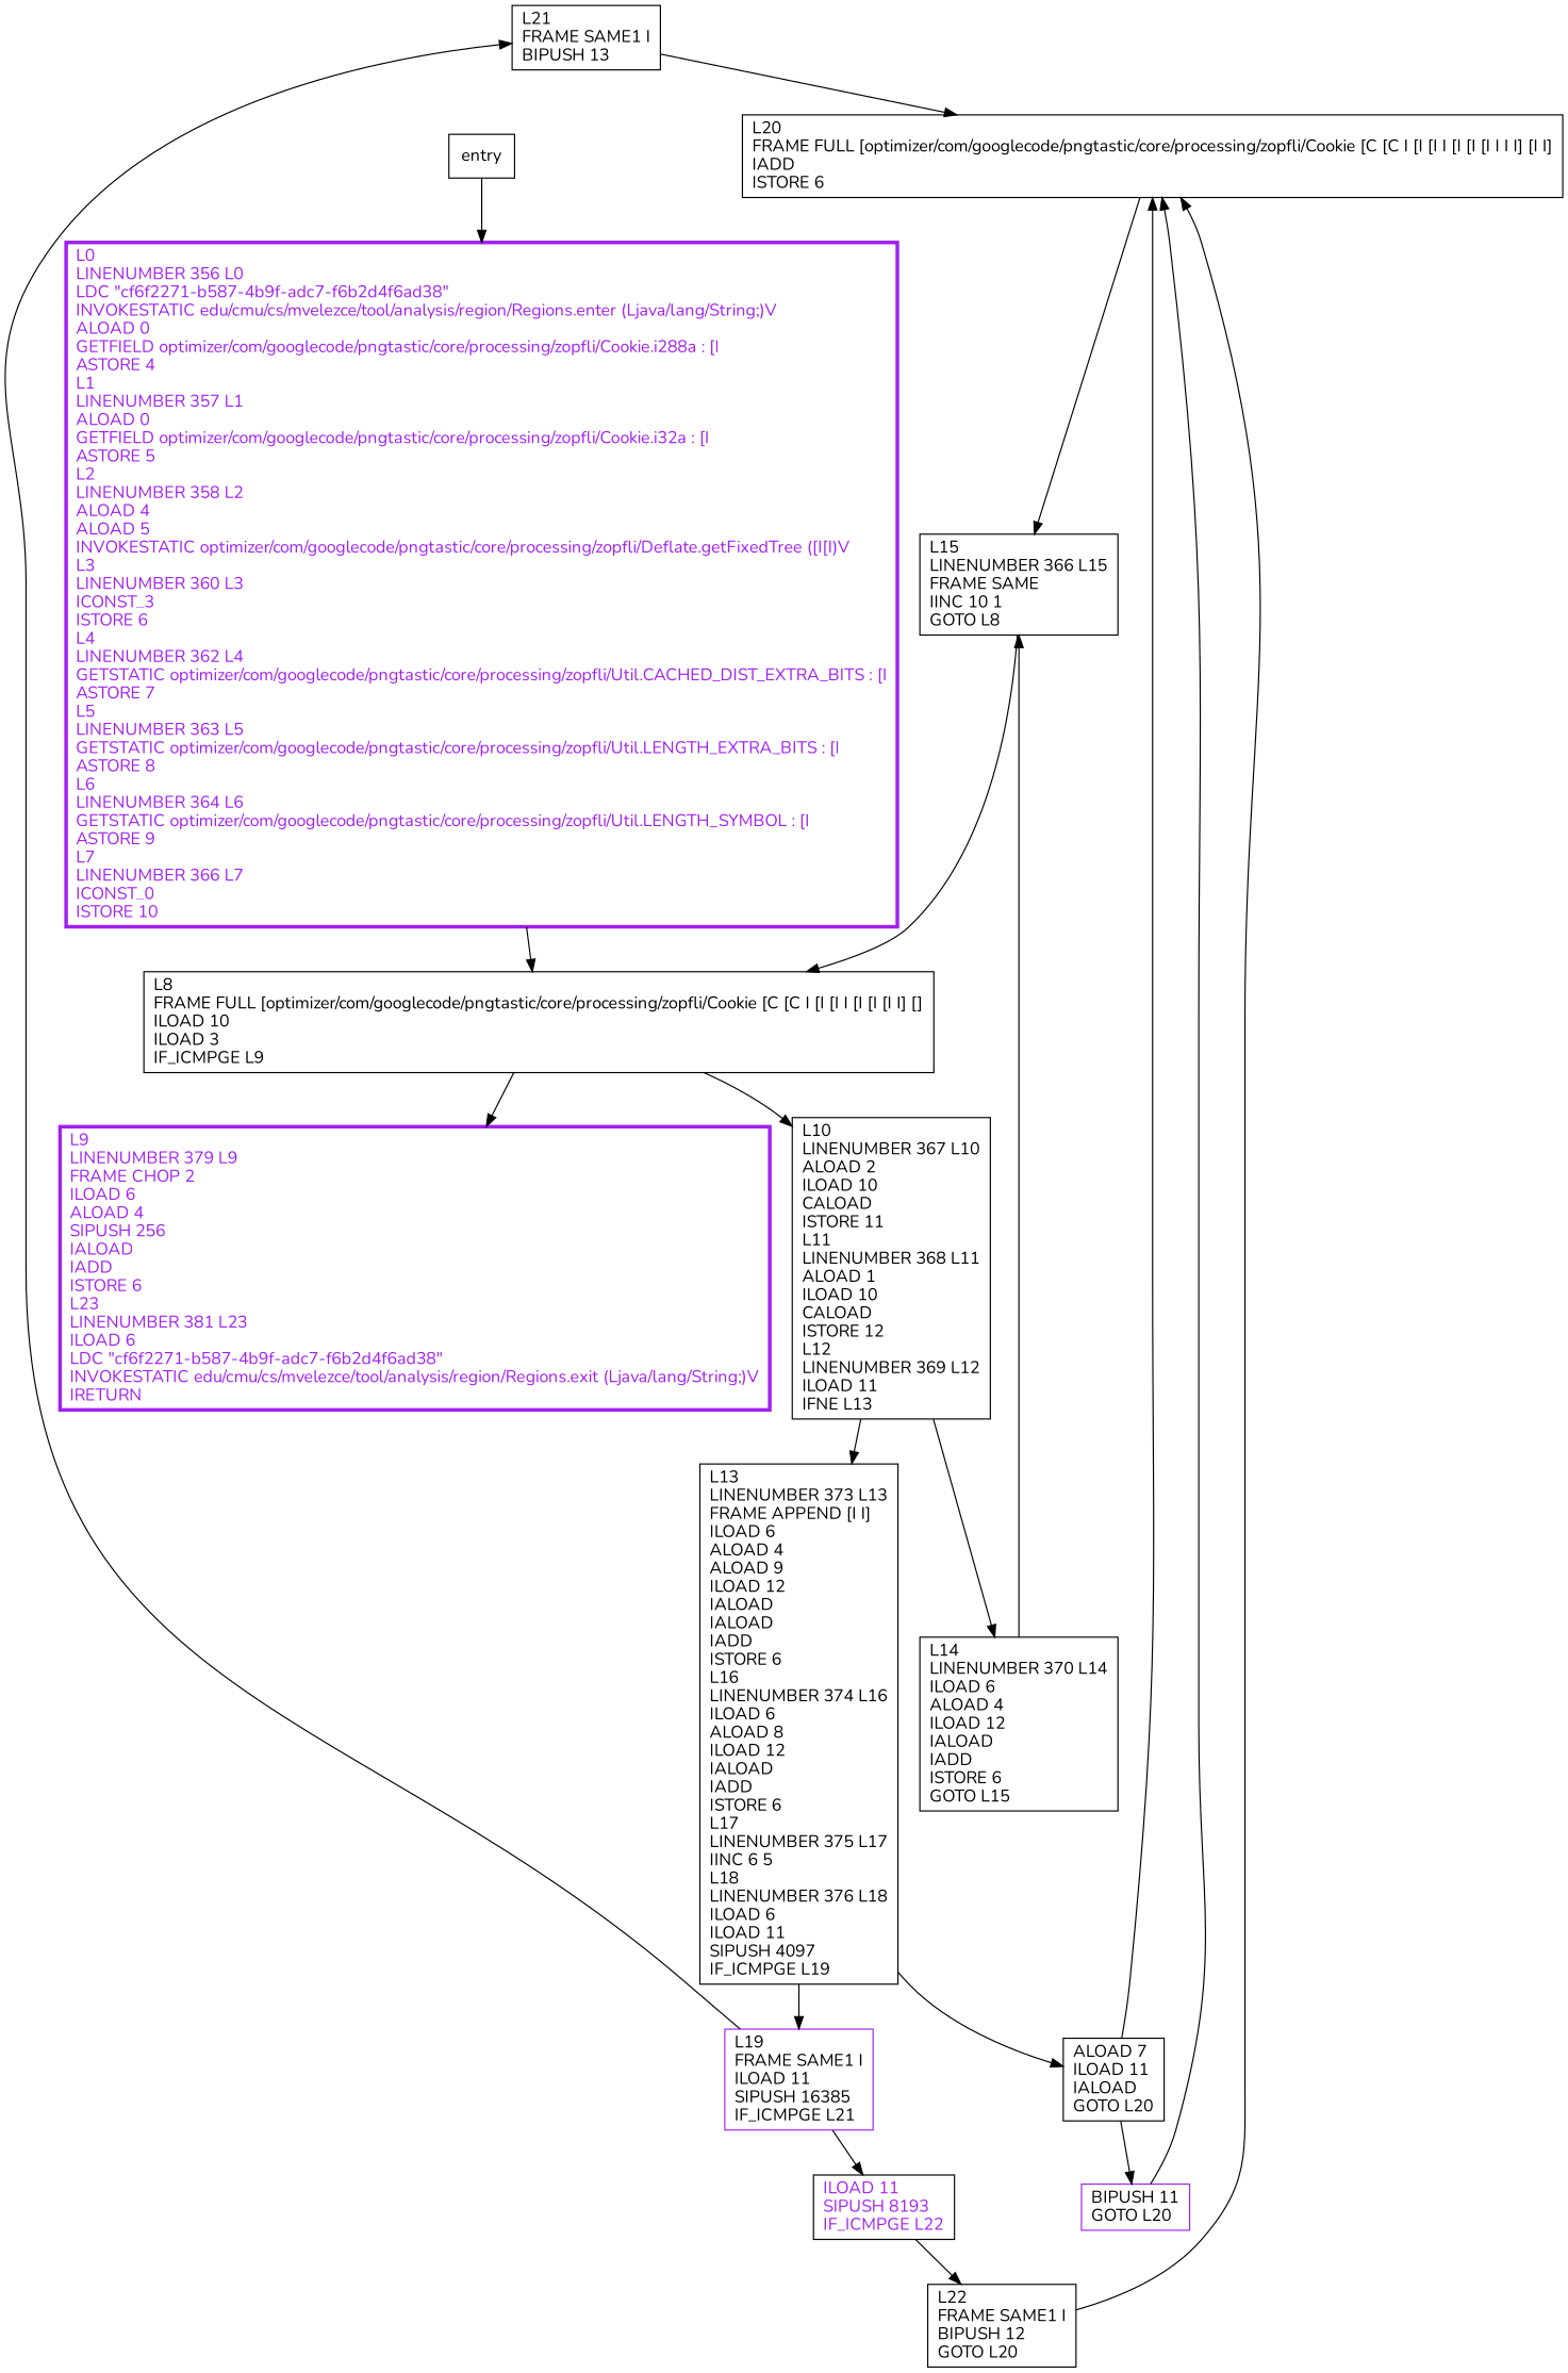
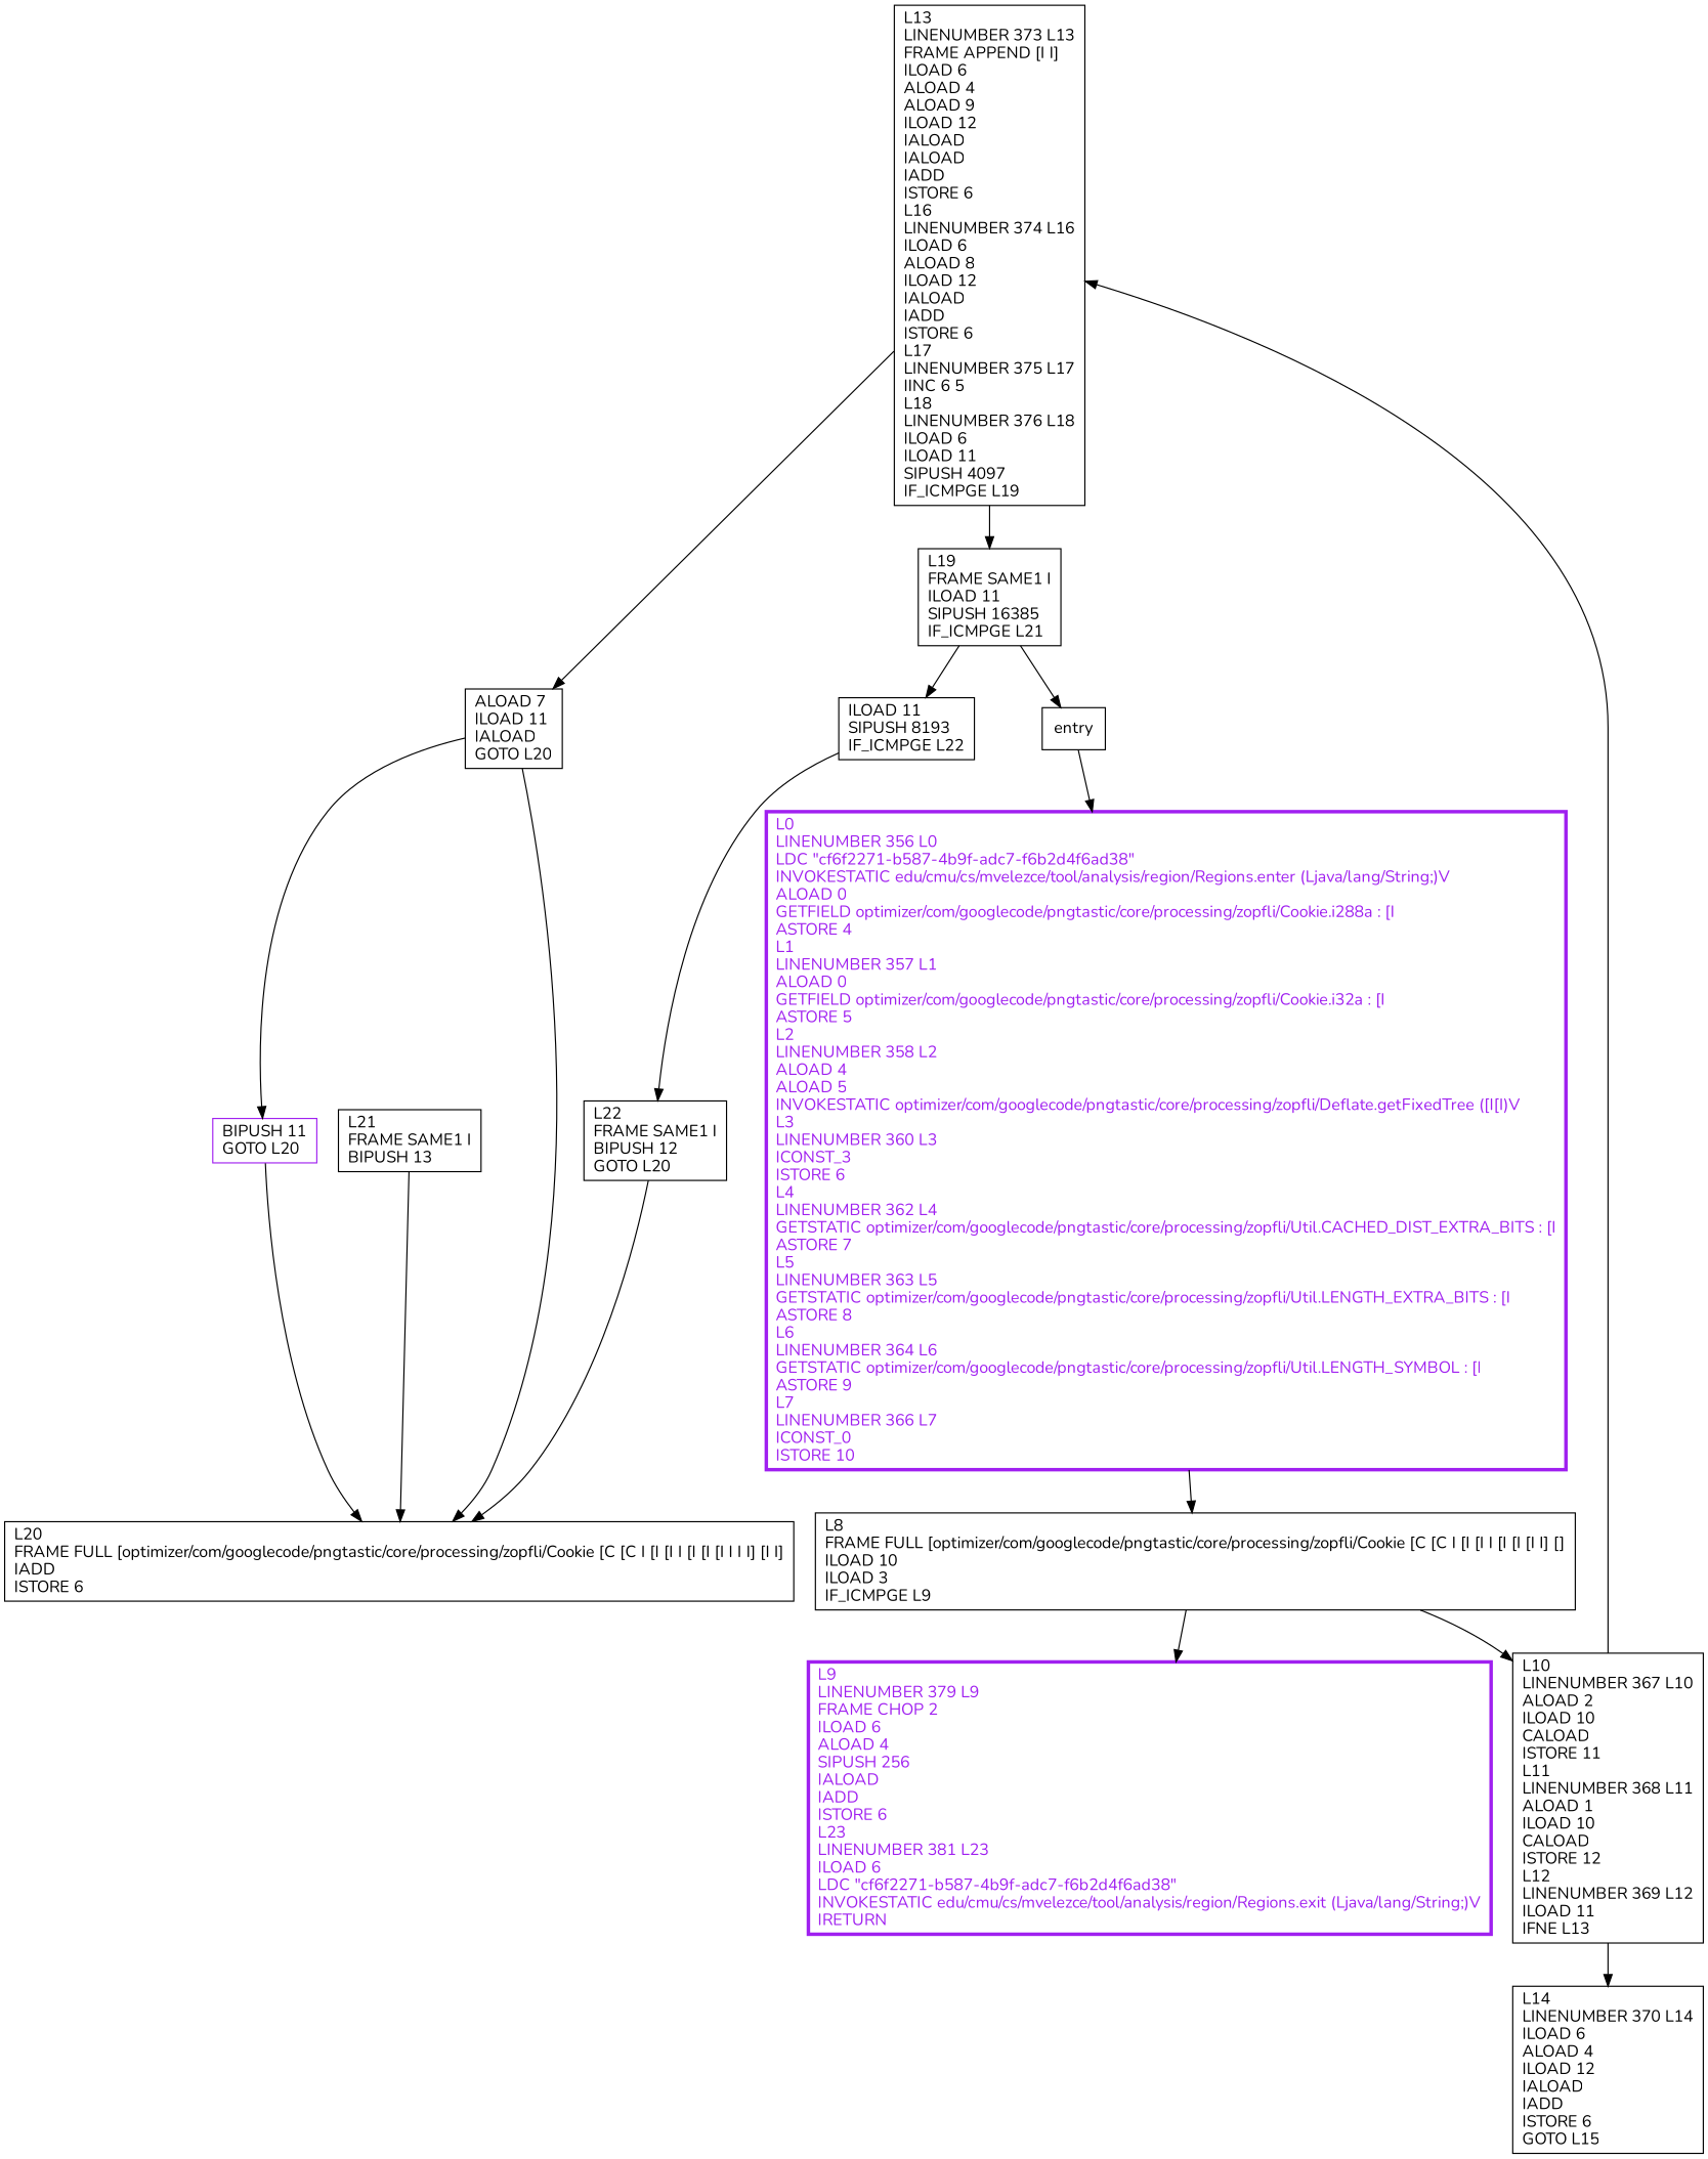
  digraph {
    fontname=Nunito
    node [fontname=Nunito shape=record]
    edge [fontname=Nunito]
    n1 [label="L21\lFRAME SAME1 I\lBIPUSH 13\l"]
    n2 [label="L20\lFRAME FULL [optimizer/com/googlecode/pngtastic/core/processing/zopfli/Cookie [C [C I [I [I I [I [I [I I I I] [I I]\lIADD\lISTORE 6\l"]
-   n3 [label="L15\lLINENUMBER 366 L15\lFRAME SAME\lIINC 10 1\lGOTO L8\l"]
    n4 [label="L10\lLINENUMBER 367 L10\lALOAD 2\lILOAD 10\lCALOAD\lISTORE 11\lL11\lLINENUMBER 368 L11\lALOAD 1\lILOAD 10\lCALOAD\lISTORE 12\lL12\lLINENUMBER 369 L12\lILOAD 11\lIFNE L13\l"]
    n5 [label="L14\lLINENUMBER 370 L14\lILOAD 6\lALOAD 4\lILOAD 12\lIALOAD\lIADD\lISTORE 6\lGOTO L15\l"]
    n6 [label="L13\lLINENUMBER 373 L13\lFRAME APPEND [I I]\lILOAD 6\lALOAD 4\lALOAD 9\lILOAD 12\lIALOAD\lIALOAD\lIADD\lISTORE 6\lL16\lLINENUMBER 374 L16\lILOAD 6\lALOAD 8\lILOAD 12\lIALOAD\lIADD\lISTORE 6\lL17\lLINENUMBER 375 L17\lIINC 6 5\lL18\lLINENUMBER 376 L18\lILOAD 6\lILOAD 11\lSIPUSH 4097\lIF_ICMPGE L19\l"]
-   n7 [label="L19\lFRAME SAME1 I\lILOAD 11\lSIPUSH 16385\lIF_ICMPGE L21\l" color=purple]
+   n7 [label="L19\lFRAME SAME1 I\lILOAD 11\lSIPUSH 16385\lIF_ICMPGE L21\l"]
    n8 [label="ALOAD 7\lILOAD 11\lIALOAD\lGOTO L20\l"]
    n9 [label="L8\lFRAME FULL [optimizer/com/googlecode/pngtastic/core/processing/zopfli/Cookie [C [C I [I [I I [I [I [I I] []\lILOAD 10\lILOAD 3\lIF_ICMPGE L9\l"]
-   n10 [label="ILOAD 11\lSIPUSH 8193\lIF_ICMPGE L22\l" fontcolor=purple]
+   n10 [label="ILOAD 11\lSIPUSH 8193\lIF_ICMPGE L22\l"]
    n11 [label="L22\lFRAME SAME1 I\lBIPUSH 12\lGOTO L20\l"]
    n12 [color=purple label="BIPUSH 11\lGOTO L20\l"]
    n13 [color=purple fontcolor=purple label="L9\lLINENUMBER 379 L9\lFRAME CHOP 2\lILOAD 6\lALOAD 4\lSIPUSH 256\lIALOAD\lIADD\lISTORE 6\lL23\lLINENUMBER 381 L23\lILOAD 6\lLDC \"cf6f2271-b587-4b9f-adc7-f6b2d4f6ad38\"\lINVOKESTATIC edu/cmu/cs/mvelezce/tool/analysis/region/Regions.exit (Ljava/lang/String;)V\lIRETURN\l" penwidth=3]
    n14 [color=purple fontcolor=purple label="L0\lLINENUMBER 356 L0\lLDC \"cf6f2271-b587-4b9f-adc7-f6b2d4f6ad38\"\lINVOKESTATIC edu/cmu/cs/mvelezce/tool/analysis/region/Regions.enter (Ljava/lang/String;)V\lALOAD 0\lGETFIELD optimizer/com/googlecode/pngtastic/core/processing/zopfli/Cookie.i288a : [I\lASTORE 4\lL1\lLINENUMBER 357 L1\lALOAD 0\lGETFIELD optimizer/com/googlecode/pngtastic/core/processing/zopfli/Cookie.i32a : [I\lASTORE 5\lL2\lLINENUMBER 358 L2\lALOAD 4\lALOAD 5\lINVOKESTATIC optimizer/com/googlecode/pngtastic/core/processing/zopfli/Deflate.getFixedTree ([I[I)V\lL3\lLINENUMBER 360 L3\lICONST_3\lISTORE 6\lL4\lLINENUMBER 362 L4\lGETSTATIC optimizer/com/googlecode/pngtastic/core/processing/zopfli/Util.CACHED_DIST_EXTRA_BITS : [I\lASTORE 7\lL5\lLINENUMBER 363 L5\lGETSTATIC optimizer/com/googlecode/pngtastic/core/processing/zopfli/Util.LENGTH_EXTRA_BITS : [I\lASTORE 8\lL6\lLINENUMBER 364 L6\lGETSTATIC optimizer/com/googlecode/pngtastic/core/processing/zopfli/Util.LENGTH_SYMBOL : [I\lASTORE 9\lL7\lLINENUMBER 366 L7\lICONST_0\lISTORE 10\l" penwidth=3]
    entry
    n1 -> n2
-   n2 -> n3
-   n3 -> n9
    n4 -> n5
    n4 -> n6
-   n5 -> n3
    n6 -> n7
    n6 -> n8
-   n7 -> n1
+   n7 -> entry
    n7 -> n10
    n8 -> n2
    n8 -> n12
    n9 -> n4
    n9 -> n13
    n10 -> n11
    n11 -> n2
    n12 -> n2
    n14 -> n9
    entry -> n14
  }
